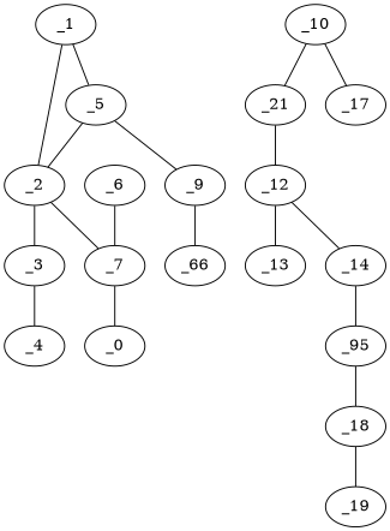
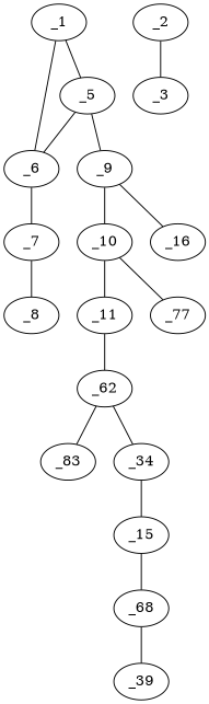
  graph {
    node [charge=0 chem=1 symbol="C  " x=4.0823 y=-1.6739]
    edge [valence=1]
    _1 [chem=2 symbol="O  " x=3.2733 y=1.4139]
    _2 [x=3.5823 y=2.3649]
    _5 [y=0.8261]
    _3 [x=2.9945 y=3.1739]
    _7 [x=4.5823 y=2.3649]
    _6 [x=4.8913 y=1.4139]
    _9 [chem=4 symbol="N  " y=-0.1739]
-   _4 [chem=2 symbol="O  " x=2 y=3.0694]
-   _8 [chem=22 symbol="F  " x=5.1701 y=3.1739 label=_0]
+   _8 [chem=22 symbol="F  " x=5.1701 y=3.1739]
    _10 [x=3.2163 y=-0.6739]
-   _16 [x=4.9483 y=-0.6739 label=_66]
-   _11 [chem=4 symbol="N  " x=3.2163 label=_21]
-   _17 [chem=2 symbol="O  " x=2.3502 y=-0.1739]
-   _12 [y=-2.1739]
-   _13 [chem=2 symbol="O  " y=-3.1739]
-   _14 [x=4.9483]
-   _15 [x=5.8143 y=-2.1739 label=_95]
-   _18 [chem=2 symbol="O  " x=6.6804]
-   _19 [x=7.5464 y=-2.1739]
-   _1 -- _2
+   _16 [x=4.9483 y=-0.6739]
+   _11 [chem=4 symbol="N  " x=3.2163]
+   _17 [chem=2 symbol="O  " x=2.3502 y=-0.1739 label=_77]
+   _12 [y=-2.1739 label=_62]
+   _13 [chem=2 symbol="O  " y=-3.1739 label=_83]
+   _14 [x=4.9483 label=_34]
+   _15 [x=5.8143 y=-2.1739]
+   _18 [chem=2 symbol="O  " x=6.6804 label=_68]
+   _19 [x=7.5464 y=-2.1739 label=_39]
+   _1 -- _6
    _1 -- _5
    _2 -- _3
-   _2 -- _7
-   _5 -- _2
+   _5 -- _6
    _5 -- _9
-   _3 -- _4
    _7 -- _8
    _6 -- _7
+   _9 -- _10
    _9 -- _16
    _10 -- _11
    _10 -- _17 [valence=2]
    _11 -- _12
    _12 -- _13 [valence=2]
    _12 -- _14
    _14 -- _15
    _15 -- _18
    _18 -- _19
  }
